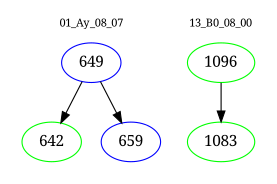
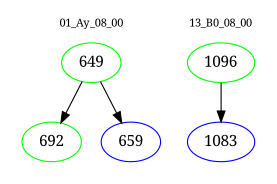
  digraph {
    fontname="Noto Serif"
    node [color=blue fontname="Noto Serif"]
    edge [color=black fontname="Noto Serif"]
-   n1 [label=649]
-   n2 [color=green label=642]
+   n1 [color=green label=649]
+   n2 [color=green label=692]
    n3 [label=659]
    n4 [color=green label=1096]
-   n5 [color=green label=1083]
+   n5 [label=1083]
    subgraph cluster_1 {
      color=white
      fontsize=10
-     label="01_Ay_08_07"
+     label="01_Ay_08_00"
      n1
      n2
      n3
    }
    subgraph cluster_2 {
      color=white
      fontsize=10
      label="13_B0_08_00"
      n4
      n5
    }
    n1 -> n2
    n1 -> n3
    n4 -> n5
  }
